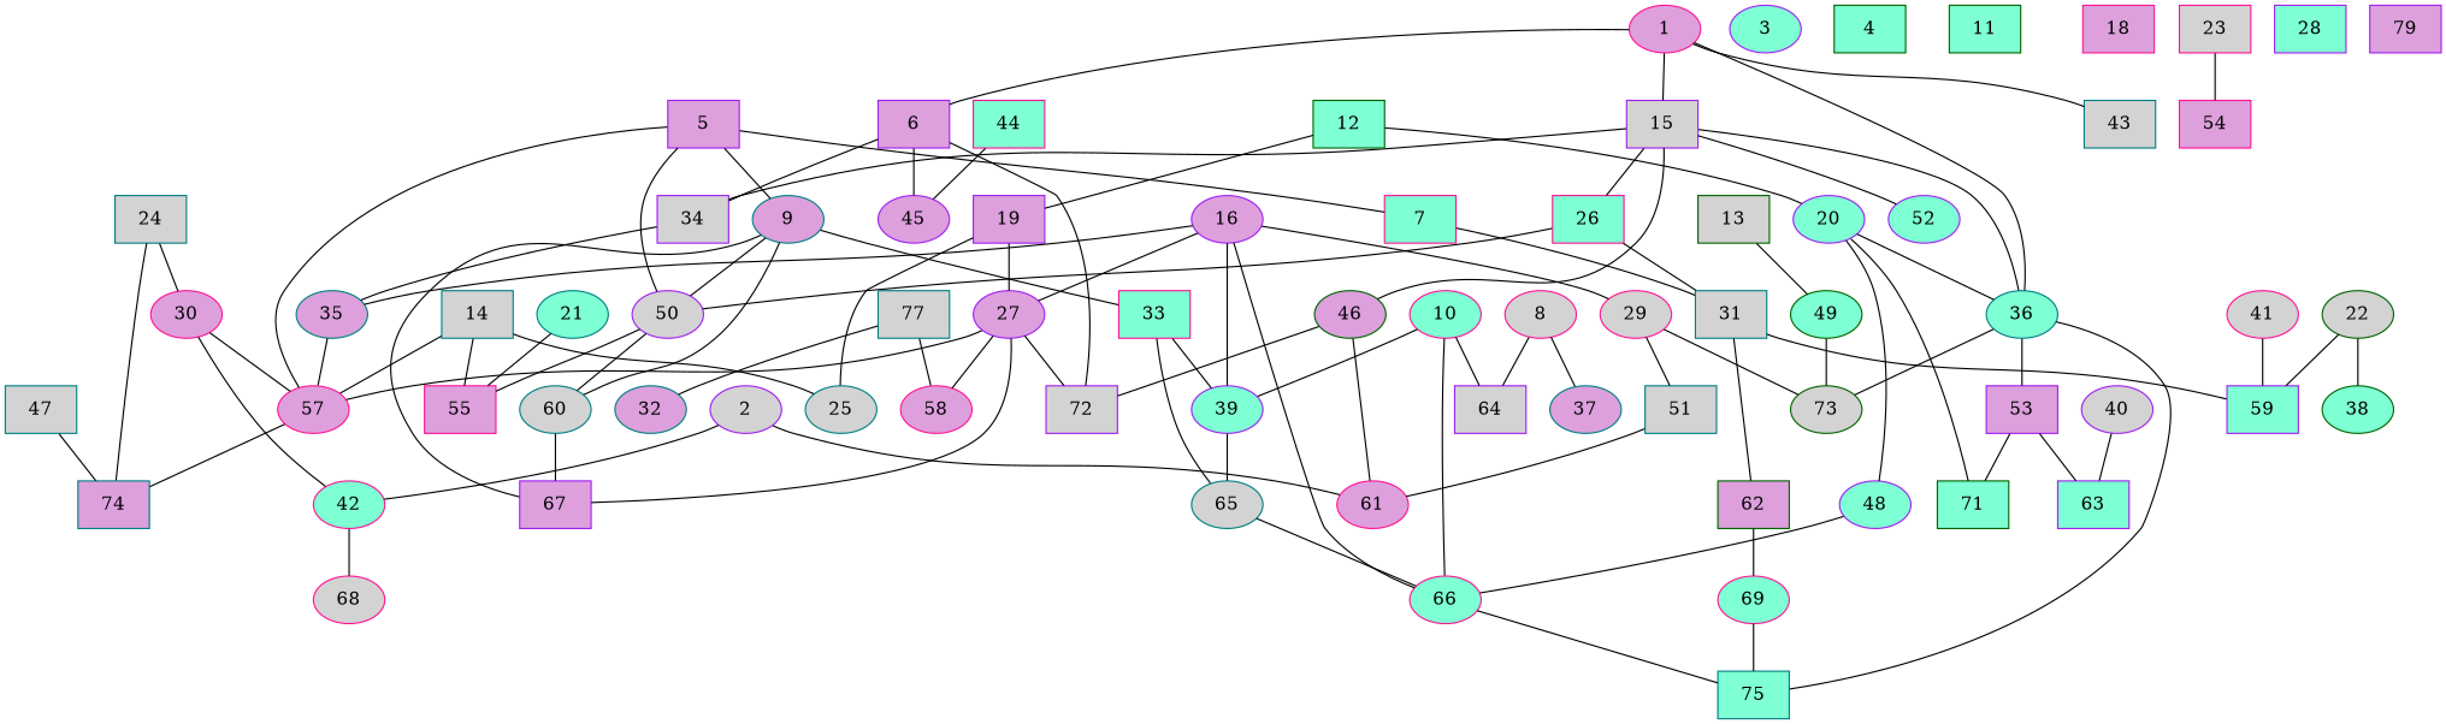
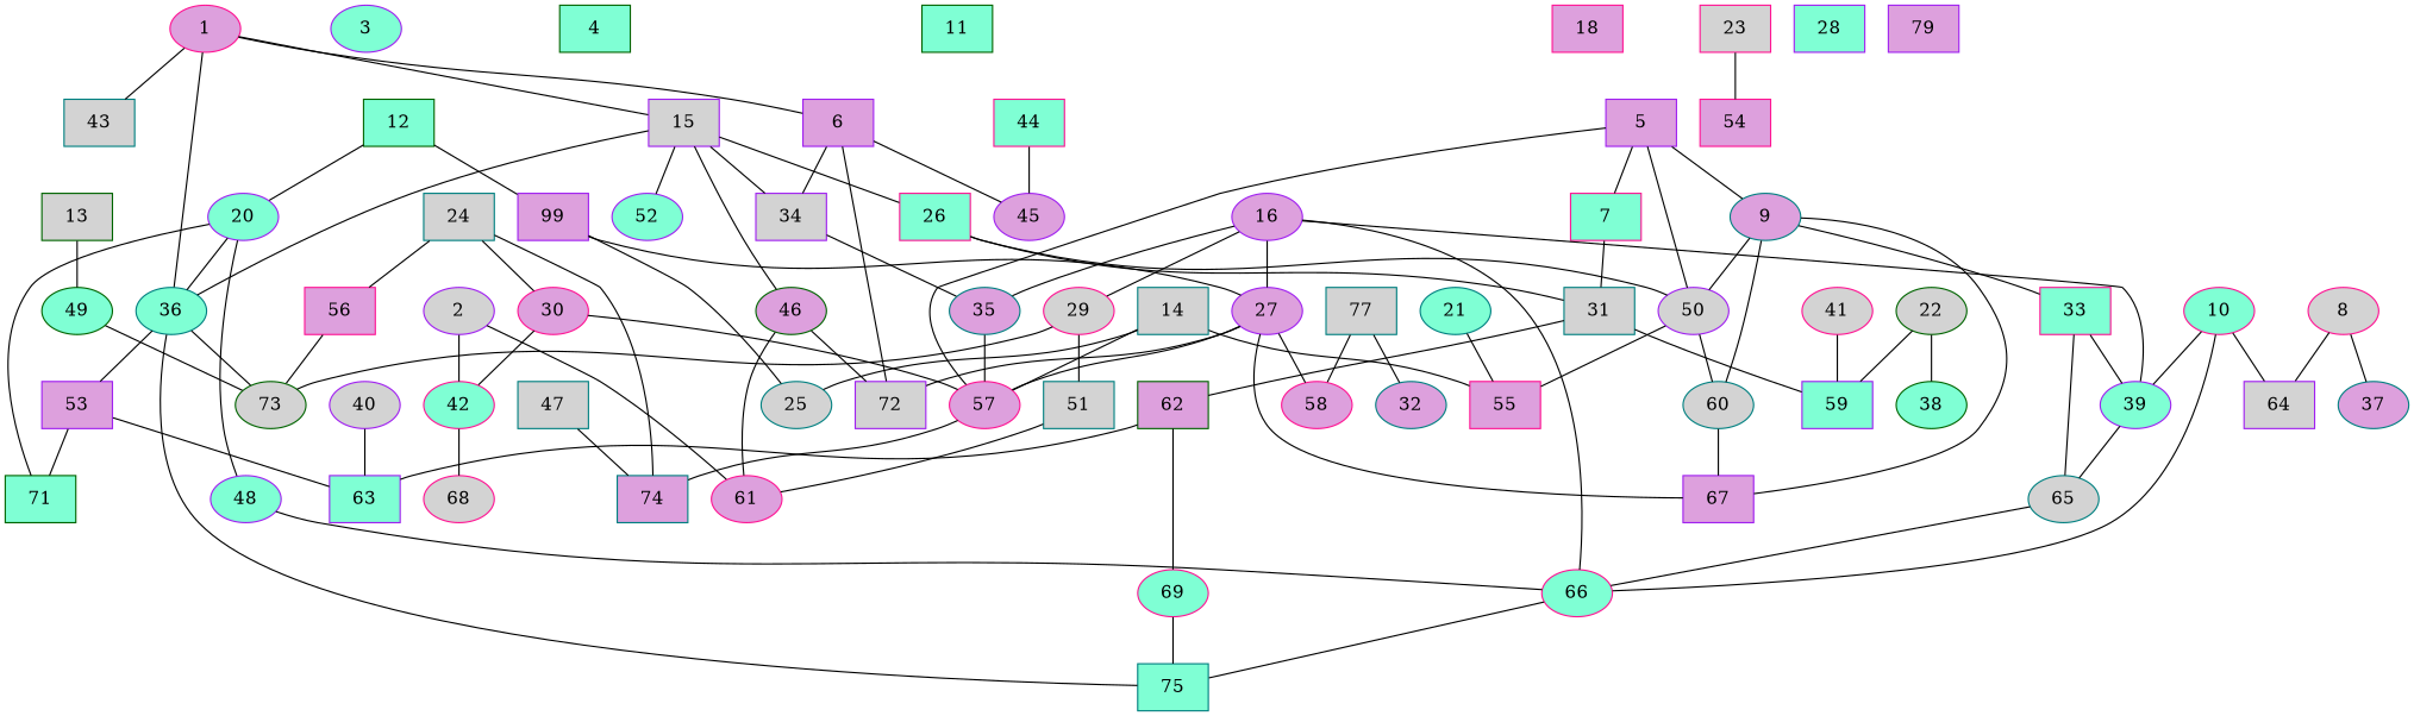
  graph {
    node [color=purple fillcolor=plum shape=ellipse style=filled]
    1 [color=deeppink]
    6 [shape=box]
    15 [fillcolor=lightgrey shape=box]
    36 [color=teal fillcolor=aquamarine]
    43 [color=teal fillcolor=lightgrey shape=box]
    34 [fillcolor=lightgrey shape=box]
    45
    72 [fillcolor=lightgrey shape=box]
    26 [color=deeppink fillcolor=aquamarine shape=box]
    46 [color=darkgreen]
    52 [fillcolor=aquamarine]
    73 [color=darkgreen fillcolor=lightgrey]
    53 [shape=box]
    75 [color=teal fillcolor=aquamarine shape=box]
    2 [fillcolor=lightgrey]
    42 [color=deeppink fillcolor=aquamarine]
    61 [color=deeppink]
    68 [color=deeppink fillcolor=lightgrey]
    3 [fillcolor=aquamarine]
    4 [color=darkgreen fillcolor=aquamarine shape=box]
    5 [shape=box]
    7 [color=deeppink fillcolor=aquamarine shape=box]
    9 [color=teal]
    50 [fillcolor=lightgrey]
    57 [color=deeppink]
    31 [color=teal fillcolor=lightgrey shape=box]
    33 [color=deeppink fillcolor=aquamarine shape=box]
    60 [color=teal fillcolor=lightgrey]
    67 [shape=box]
    55 [color=deeppink shape=box]
    74 [color=teal shape=box]
    35 [color=teal]
    8 [color=deeppink fillcolor=lightgrey]
    37 [color=teal]
    64 [fillcolor=lightgrey shape=box]
    39 [fillcolor=aquamarine]
    65 [color=teal fillcolor=lightgrey]
    10 [color=deeppink fillcolor=aquamarine]
    66 [color=deeppink fillcolor=aquamarine]
    11 [color=darkgreen fillcolor=aquamarine shape=box]
    12 [color=darkgreen fillcolor=aquamarine shape=box]
-   19 [shape=box]
+   19 [shape=box label=99]
    20 [fillcolor=aquamarine]
    25 [color=teal fillcolor=lightgrey]
    27
    48 [fillcolor=aquamarine]
    71 [color=darkgreen fillcolor=aquamarine shape=box]
    13 [color=darkgreen fillcolor=lightgrey shape=box]
    49 [color=darkgreen fillcolor=aquamarine]
    14 [color=teal fillcolor=lightgrey shape=box]
    16
    29 [color=deeppink fillcolor=lightgrey]
    58 [color=deeppink]
    51 [color=teal fillcolor=lightgrey shape=box]
    n55 [color=teal fillcolor=lightgrey label=77 shape=box]
    32 [color=teal]
    18 [color=deeppink shape=box]
    21 [color=teal fillcolor=aquamarine]
    22 [color=darkgreen fillcolor=lightgrey]
    38 [color=darkgreen fillcolor=aquamarine]
    59 [fillcolor=aquamarine shape=box]
    23 [color=deeppink fillcolor=lightgrey shape=box]
    54 [color=deeppink shape=box]
    24 [color=teal fillcolor=lightgrey shape=box]
    30 [color=deeppink]
+   56 [color=deeppink shape=box]
    62 [color=darkgreen shape=box]
    28 [fillcolor=aquamarine shape=box]
    63 [fillcolor=aquamarine shape=box]
    69 [color=deeppink fillcolor=aquamarine]
    40 [fillcolor=lightgrey]
    41 [color=deeppink fillcolor=lightgrey]
    44 [color=deeppink fillcolor=aquamarine shape=box]
    47 [color=teal fillcolor=lightgrey shape=box]
    n75 [label=79 shape=box]
    1 -- 6
    1 -- 15
    1 -- 36
    1 -- 43
    6 -- 34
    6 -- 45
    6 -- 72
    15 -- 36
    15 -- 34
    15 -- 26
    15 -- 46
    15 -- 52
    36 -- 73
    36 -- 53
    36 -- 75
    34 -- 35
    26 -- 50
    26 -- 31
    46 -- 72
    46 -- 61
    53 -- 71
    53 -- 63
    2 -- 42
    2 -- 61
    42 -- 68
    5 -- 7
    5 -- 9
    5 -- 50
    5 -- 57
    7 -- 31
    9 -- 50
    9 -- 33
    9 -- 60
    9 -- 67
    50 -- 60
    50 -- 55
    57 -- 74
    31 -- 59
    31 -- 62
    33 -- 39
    33 -- 65
    60 -- 67
    35 -- 57
    8 -- 37
    8 -- 64
    39 -- 65
    65 -- 66
    10 -- 64
    10 -- 39
    10 -- 66
    66 -- 75
    12 -- 19
    12 -- 20
    19 -- 25
    19 -- 27
    20 -- 36
    20 -- 48
    20 -- 71
    27 -- 72
    27 -- 57
    27 -- 67
    27 -- 58
    48 -- 66
    13 -- 49
    49 -- 73
    14 -- 57
    14 -- 55
    14 -- 25
    16 -- 35
    16 -- 39
    16 -- 66
    16 -- 27
    16 -- 29
    29 -- 73
    29 -- 51
    51 -- 61
    n55 -- 58
    n55 -- 32
    21 -- 55
    22 -- 38
    22 -- 59
    23 -- 54
    24 -- 74
    24 -- 30
+   24 -- 56
    30 -- 42
    30 -- 57
+   56 -- 73
+   62 -- 63
    62 -- 69
    69 -- 75
    40 -- 63
    41 -- 59
    44 -- 45
    47 -- 74
  }
